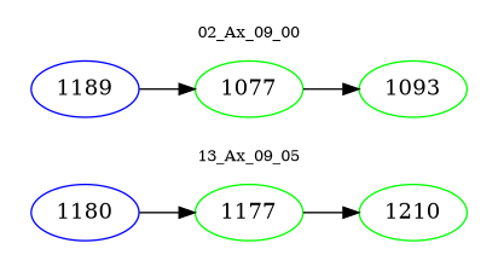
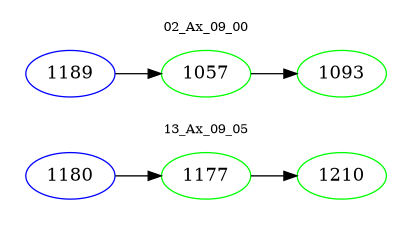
  digraph {
    rankdir=LR
    node [color=green]
    edge [color=black]
    n1 [color=blue label=1180]
    n2 [label=1177]
    n3 [label=1210]
    n4 [color=blue label=1189]
-   n5 [label=1077]
+   n5 [label=1057]
    n6 [label=1093]
    subgraph cluster_1 {
      color=white
      fontsize=10
      label="13_Ax_09_05"
      n1
      n2
      n3
    }
    subgraph cluster_2 {
      color=white
      fontsize=10
      label="02_Ax_09_00"
      n4
      n5
      n6
    }
    n1 -> n2
    n2 -> n3
    n4 -> n5
    n5 -> n6
  }
